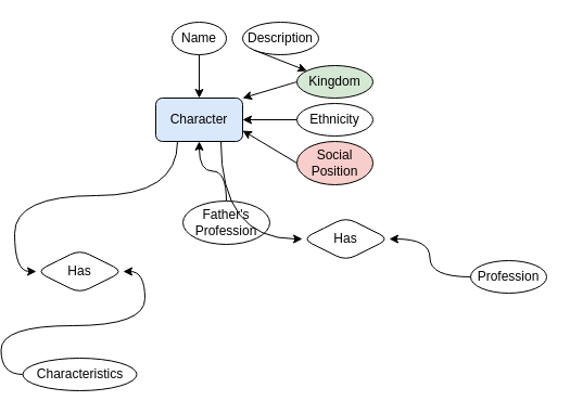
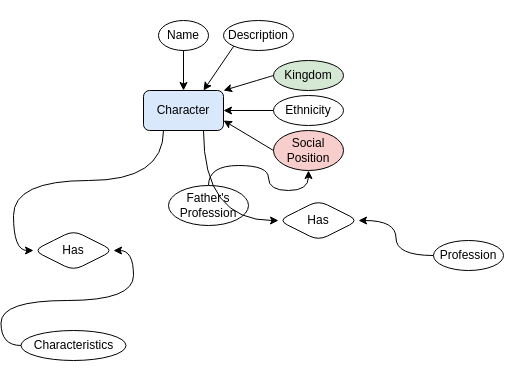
  <mxCell id="0" />
  <mxCell id="1" parent="0" />
- <mxCell id="2" style="orthogonalLoop=1;jettySize=auto;html=1;exitX=0;exitY=1;exitDx=0;exitDy=0;" parent="1" source="7" target="8" edge="1"><mxGeometry relative="1" as="geometry"><mxPoint x="353" y="30" as="targetPoint" /></mxGeometry></mxCell>
+ <mxCell id="2" style="orthogonalLoop=1;jettySize=auto;html=1;exitX=0;exitY=1;exitDx=0;exitDy=0;entryX=0.75;entryY=0;entryDx=0;entryDy=0;" parent="1" source="7" target="4" edge="1"><mxGeometry relative="1" as="geometry"><mxPoint x="353" y="30" as="targetPoint" /></mxGeometry></mxCell>
  <mxCell id="3" style="edgeStyle=orthogonalEdgeStyle;rounded=0;orthogonalLoop=1;jettySize=auto;html=1;exitX=0.25;exitY=1;exitDx=0;exitDy=0;entryX=0;entryY=0.5;entryDx=0;entryDy=0;curved=1;" edge="1" parent="1" source="4" target="22"><mxGeometry relative="1" as="geometry" /></mxCell>
  <mxCell id="4" value="Character" style="whiteSpace=wrap;html=1;rounded=1;fillColor=#dae8fc;" parent="1" vertex="1"><mxGeometry x="143" y="90" width="80" height="40" as="geometry" /></mxCell>
  <mxCell id="5" value="Name" style="ellipse;whiteSpace=wrap;html=1;rounded=1;" parent="1" vertex="1"><mxGeometry x="158" y="20" width="50" height="30" as="geometry" /></mxCell>
  <mxCell id="6" value="" style="endArrow=classic;html=1;entryX=0.5;entryY=0;entryDx=0;entryDy=0;exitX=0.5;exitY=1;exitDx=0;exitDy=0;" parent="1" source="5" target="4" edge="1"><mxGeometry width="50" height="50" relative="1" as="geometry"><mxPoint x="103" y="60" as="sourcePoint" /><mxPoint x="363" y="290" as="targetPoint" /></mxGeometry></mxCell>
  <mxCell id="7" value="Description" style="ellipse;whiteSpace=wrap;html=1;rounded=1;" parent="1" vertex="1"><mxGeometry x="223" y="20" width="70" height="30" as="geometry" /></mxCell>
  <mxCell id="8" value="Kingdom" style="ellipse;whiteSpace=wrap;html=1;rounded=1;fillColor=#d5e8d4;" parent="1" vertex="1"><mxGeometry x="273" y="60" width="70" height="30" as="geometry" /></mxCell>
  <mxCell id="9" value="" style="endArrow=classic;html=1;exitX=0;exitY=0.5;exitDx=0;exitDy=0;curved=1;entryX=1;entryY=0;entryDx=0;entryDy=0;" parent="1" source="8" target="4" edge="1"><mxGeometry width="50" height="50" relative="1" as="geometry"><mxPoint x="233" y="90" as="sourcePoint" /><mxPoint x="323" y="110" as="targetPoint" /></mxGeometry></mxCell>
  <mxCell id="10" style="orthogonalLoop=1;jettySize=auto;html=1;exitX=0;exitY=0.5;exitDx=0;exitDy=0;entryX=1;entryY=0.5;entryDx=0;entryDy=0;strokeColor=#000000;" parent="1" source="11" target="4" edge="1"><mxGeometry relative="1" as="geometry" /></mxCell>
  <mxCell id="11" value="Ethnicity" style="ellipse;whiteSpace=wrap;html=1;rounded=1;" parent="1" vertex="1"><mxGeometry x="273" y="95" width="70" height="30" as="geometry" /></mxCell>
  <mxCell id="12" style="orthogonalLoop=1;jettySize=auto;html=1;exitX=0;exitY=0.5;exitDx=0;exitDy=0;strokeColor=#000000;" parent="1" source="13" edge="1"><mxGeometry relative="1" as="geometry"><mxPoint x="223" y="120" as="targetPoint" /></mxGeometry></mxCell>
  <mxCell id="13" value="Social Position" style="ellipse;whiteSpace=wrap;html=1;rounded=1;fillColor=#f8cecc;" parent="1" vertex="1"><mxGeometry x="273" y="130" width="70" height="40" as="geometry" /></mxCell>
  <mxCell id="14" style="edgeStyle=orthogonalEdgeStyle;curved=1;orthogonalLoop=1;jettySize=auto;html=1;exitX=0;exitY=0.5;exitDx=0;exitDy=0;strokeColor=#000000;entryX=1;entryY=0.5;entryDx=0;entryDy=0;" parent="1" source="15" target="19" edge="1"><mxGeometry relative="1" as="geometry"><mxPoint x="153" y="325" as="targetPoint" /></mxGeometry></mxCell>
  <mxCell id="15" value="Profession" style="ellipse;whiteSpace=wrap;html=1;rounded=1;" parent="1" vertex="1"><mxGeometry x="433" y="240" width="70" height="30" as="geometry" /></mxCell>
- <mxCell id="16" style="edgeStyle=orthogonalEdgeStyle;curved=1;orthogonalLoop=1;jettySize=auto;html=1;exitX=0.5;exitY=0;exitDx=0;exitDy=0;entryX=0.5;entryY=1;entryDx=0;entryDy=0;strokeColor=#000000;" parent="1" source="17" target="4" edge="1"><mxGeometry relative="1" as="geometry"><mxPoint x="223" y="330" as="targetPoint" /></mxGeometry></mxCell>
+ <mxCell id="16" style="edgeStyle=orthogonalEdgeStyle;curved=1;orthogonalLoop=1;jettySize=auto;html=1;exitX=0.5;exitY=0;exitDx=0;exitDy=0;strokeColor=#000000;" parent="1" source="17" target="13" edge="1"><mxGeometry relative="1" as="geometry"><mxPoint x="223" y="330" as="targetPoint" /></mxGeometry></mxCell>
  <mxCell id="17" value="Father's Profession" style="ellipse;whiteSpace=wrap;html=1;rounded=1;" parent="1" vertex="1"><mxGeometry x="168" y="185" width="80" height="40" as="geometry" /></mxCell>
  <mxCell id="18" style="edgeStyle=orthogonalEdgeStyle;orthogonalLoop=1;jettySize=auto;html=1;exitX=0;exitY=0.5;exitDx=0;exitDy=0;entryX=0.75;entryY=1;entryDx=0;entryDy=0;strokeColor=#000000;curved=1;startArrow=classic;startFill=1;endArrow=none;endFill=0;" parent="1" source="19" target="4" edge="1"><mxGeometry relative="1" as="geometry" /></mxCell>
  <mxCell id="19" value="Has" style="rhombus;whiteSpace=wrap;html=1;rounded=1;" parent="1" vertex="1"><mxGeometry x="278" y="200" width="80" height="40" as="geometry" /></mxCell>
  <mxCell id="20" style="edgeStyle=orthogonalEdgeStyle;curved=1;orthogonalLoop=1;jettySize=auto;html=1;exitX=0;exitY=0.5;exitDx=0;exitDy=0;strokeColor=#000000;entryX=1;entryY=0.5;entryDx=0;entryDy=0;" edge="1" parent="1" source="21" target="22"><mxGeometry relative="1" as="geometry"><mxPoint x="48" y="455" as="targetPoint" /></mxGeometry></mxCell>
  <mxCell id="21" value="Characteristics" style="ellipse;whiteSpace=wrap;html=1;rounded=1;" vertex="1" parent="1"><mxGeometry x="20.5" y="330" width="105" height="30" as="geometry" /></mxCell>
  <mxCell id="22" value="Has" style="rhombus;whiteSpace=wrap;html=1;rounded=1;" vertex="1" parent="1"><mxGeometry x="33" y="230" width="80" height="40" as="geometry" /></mxCell>
